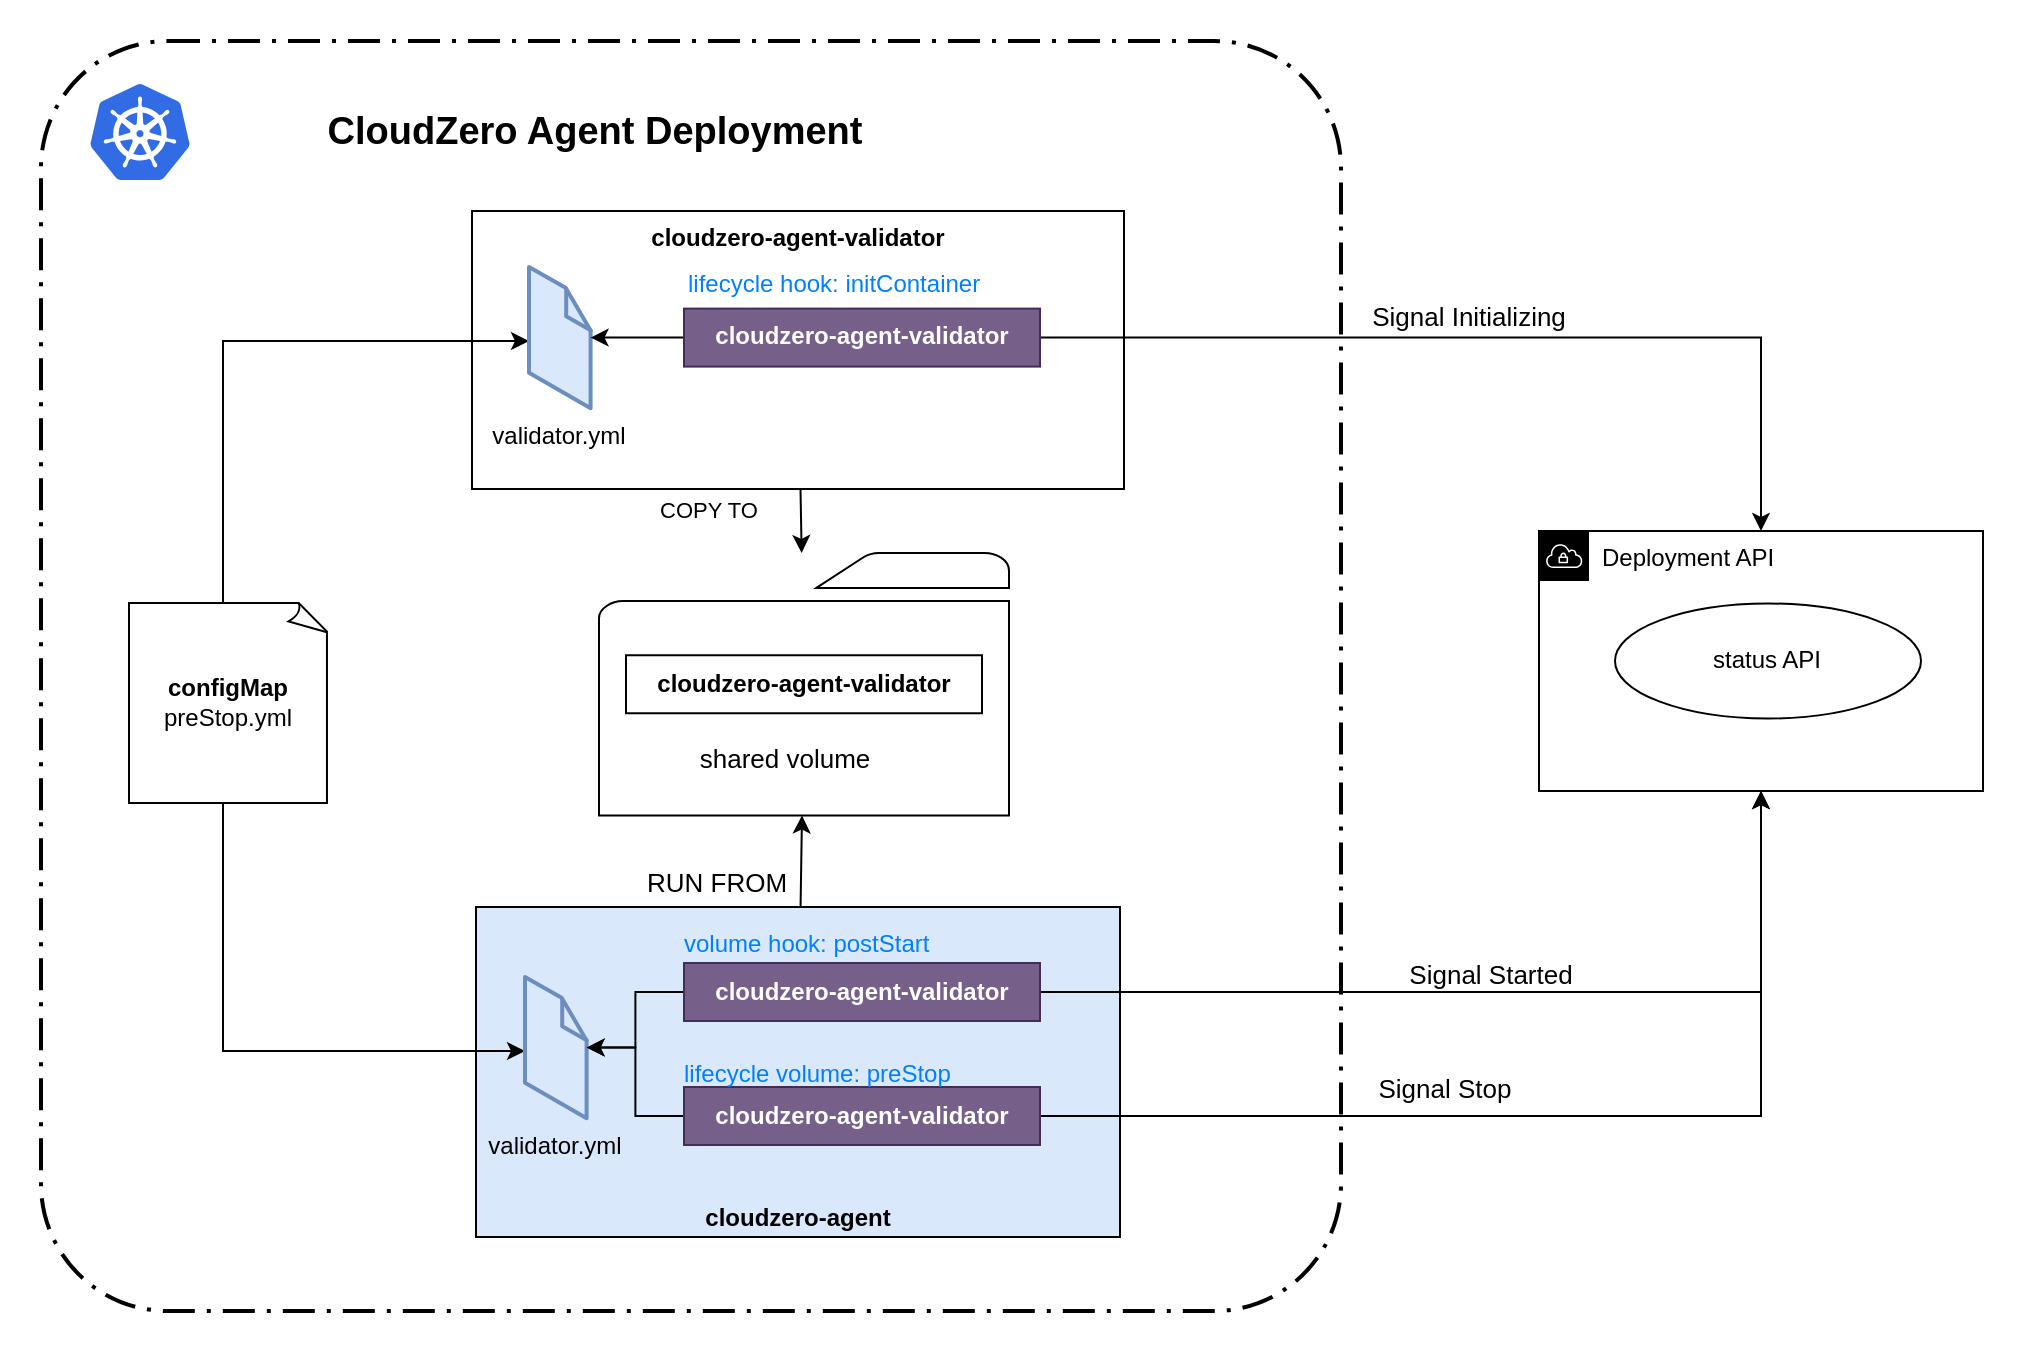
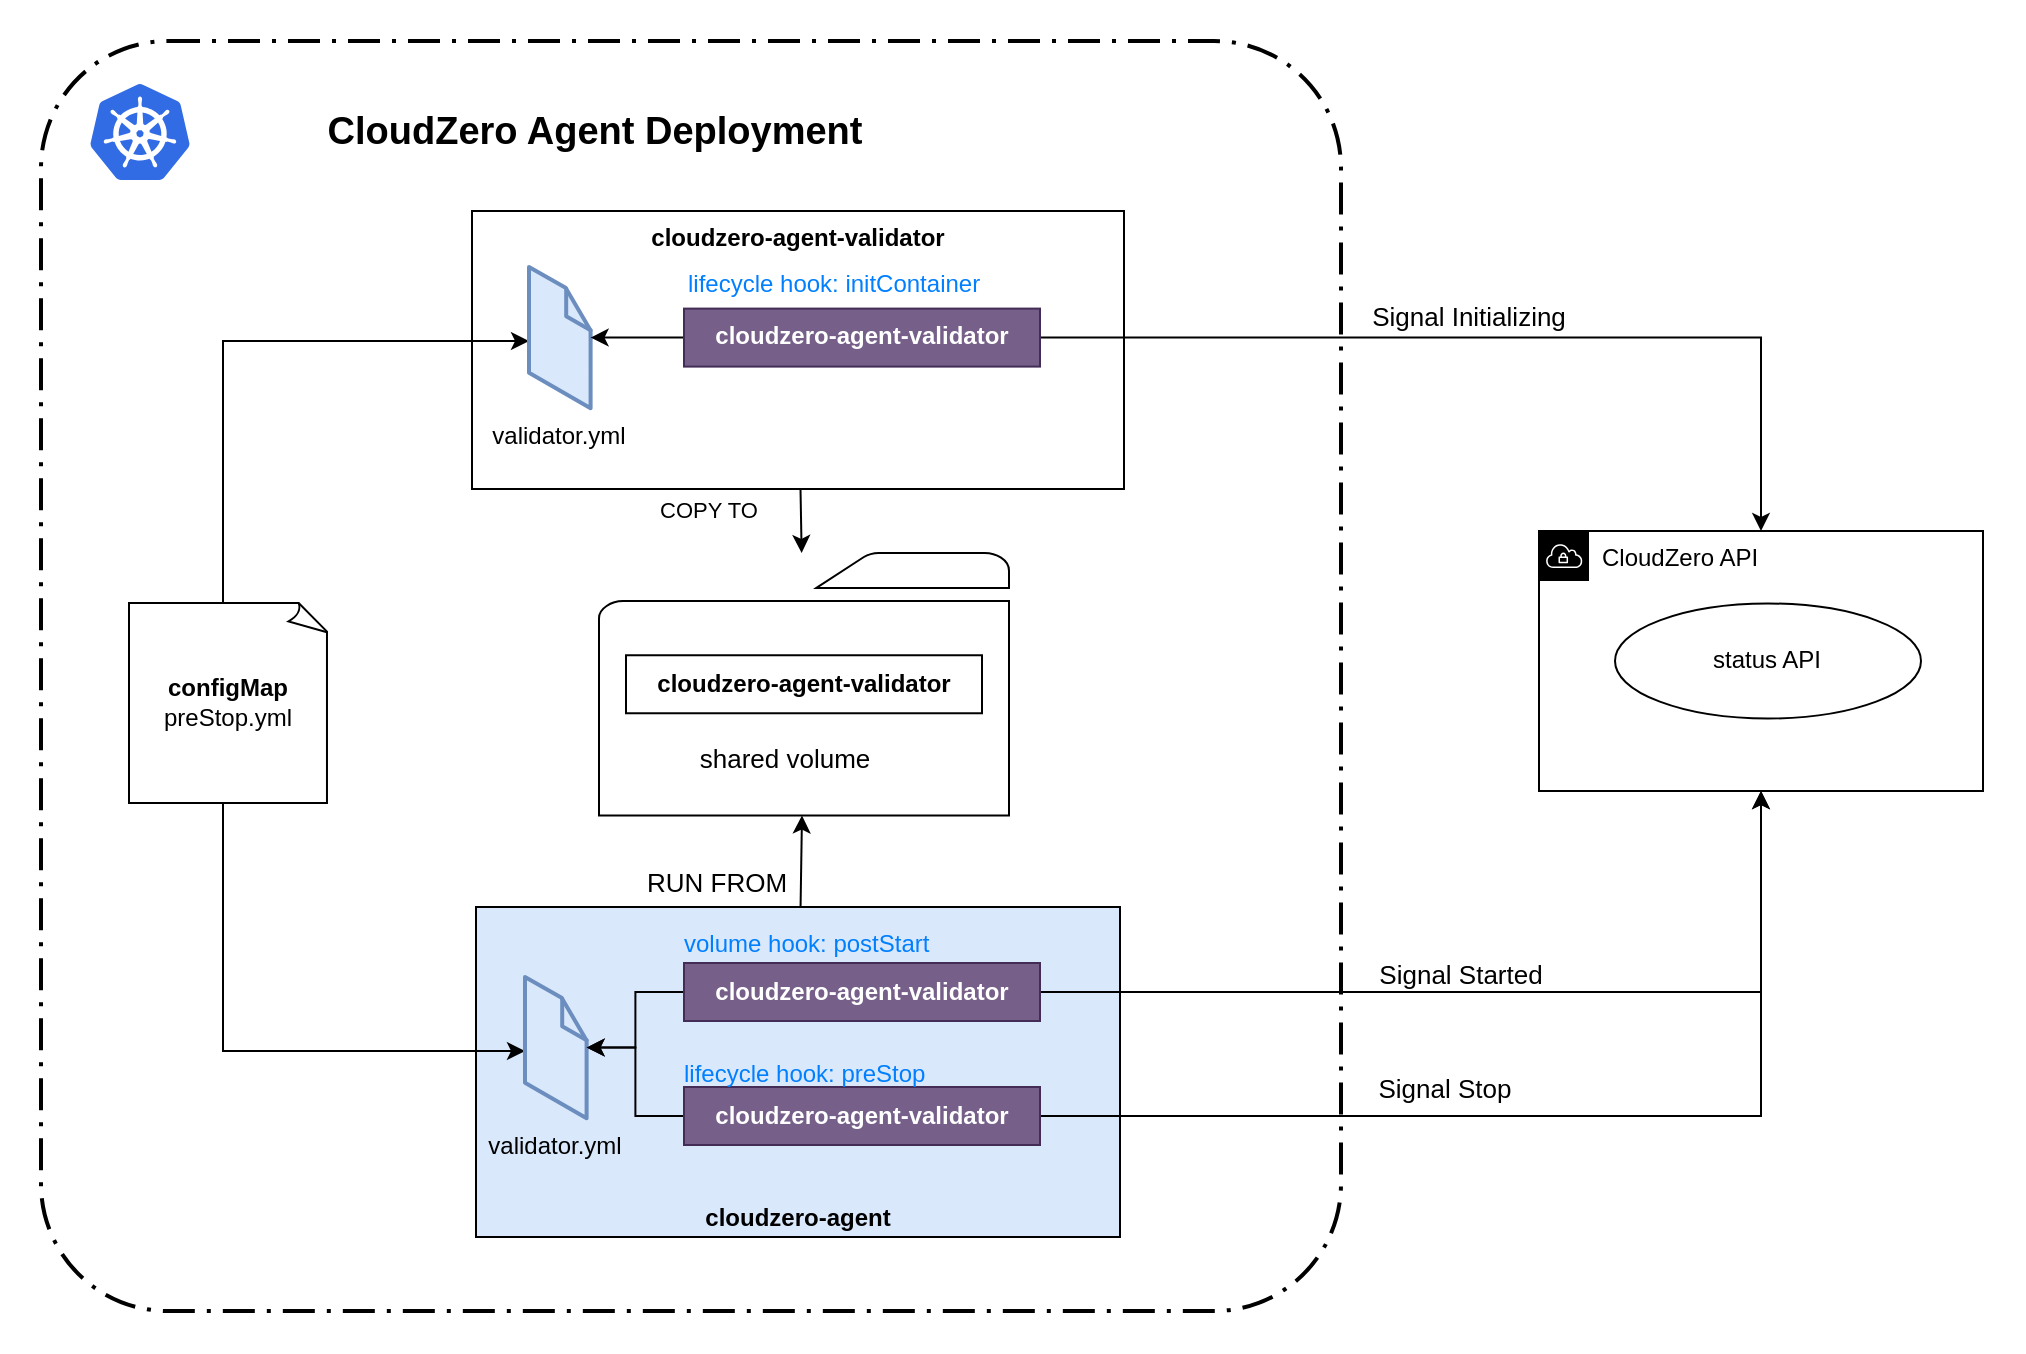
  <mxCell id="0" />
  <mxCell id="1" parent="0" />
  <mxCell id="2" value="" style="rounded=1;arcSize=10;dashed=1;fillColor=none;gradientColor=none;dashPattern=8 3 1 3;strokeWidth=2;fontColor=#007FFF;" parent="1" vertex="1"><mxGeometry x="20" y="20" width="650" height="635" as="geometry" /></mxCell>
  <mxCell id="3" style="edgeStyle=none;html=1;" parent="1" source="5" target="8" edge="1"><mxGeometry relative="1" as="geometry" /></mxCell>
  <mxCell id="4" value="&lt;font color=&quot;#000000&quot;&gt;COPY TO&lt;/font&gt;" style="edgeLabel;html=1;align=center;verticalAlign=middle;resizable=0;points=[];fontColor=#FFFFFF;" parent="3" vertex="1" connectable="0"><mxGeometry x="-0.299" y="2" relative="1" as="geometry"><mxPoint x="-48" as="offset" /></mxGeometry></mxCell>
  <mxCell id="5" value="cloudzero-agent-validator&lt;br&gt;" style="rounded=0;whiteSpace=wrap;html=1;fontStyle=1;verticalAlign=top;" parent="1" vertex="1"><mxGeometry x="235.5" y="105" width="326" height="139" as="geometry" /></mxCell>
  <mxCell id="6" style="edgeStyle=none;html=1;" parent="1" source="9" target="8" edge="1"><mxGeometry relative="1" as="geometry"><mxPoint x="392.053" y="459" as="sourcePoint" /></mxGeometry></mxCell>
  <mxCell id="7" value="RUN FROM" style="edgeLabel;html=1;align=center;verticalAlign=middle;resizable=0;points=[];fontSize=13;" vertex="1" connectable="0" parent="6"><mxGeometry x="0.045" relative="1" as="geometry"><mxPoint x="-43" y="11" as="offset" /></mxGeometry></mxCell>
  <mxCell id="8" value="" style="sketch=0;pointerEvents=1;shadow=0;dashed=0;html=1;labelPosition=center;verticalLabelPosition=bottom;verticalAlign=top;outlineConnect=0;align=center;shape=mxgraph.office.concepts.folder;" parent="1" vertex="1"><mxGeometry x="299" y="276" width="205" height="131.25" as="geometry" /></mxCell>
  <mxCell id="9" value="cloudzero-agent" style="rounded=0;whiteSpace=wrap;html=1;verticalAlign=bottom;fontStyle=1;fillColor=#dae8fc;" parent="1" vertex="1"><mxGeometry x="237.5" y="453" width="322" height="165" as="geometry" /></mxCell>
  <mxCell id="10" style="edgeStyle=orthogonalEdgeStyle;html=1;rounded=0;" parent="1" source="12" target="13" edge="1"><mxGeometry relative="1" as="geometry"><Array as="points"><mxPoint x="111" y="170" /></Array></mxGeometry></mxCell>
  <mxCell id="11" style="edgeStyle=orthogonalEdgeStyle;html=1;rounded=0;" parent="1" source="12" target="14" edge="1"><mxGeometry relative="1" as="geometry"><Array as="points"><mxPoint x="111" y="525" /></Array></mxGeometry></mxCell>
  <mxCell id="12" value="&lt;span style=&quot;font-family: Helvetica; font-size: 12px; font-style: normal; font-variant-ligatures: normal; font-variant-caps: normal; letter-spacing: normal; orphans: 2; text-align: center; text-indent: 0px; text-transform: none; widows: 2; word-spacing: 0px; -webkit-text-stroke-width: 0px; text-decoration-thickness: initial; text-decoration-style: initial; text-decoration-color: initial; float: none; display: inline !important;&quot;&gt;&lt;b&gt;configMap&lt;/b&gt;&lt;br&gt;preStop.yml&lt;/span&gt;" style="whiteSpace=wrap;html=1;shape=mxgraph.basic.document;labelBackgroundColor=none;" parent="1" vertex="1"><mxGeometry x="64" y="301" width="100" height="100" as="geometry" /></mxCell>
  <mxCell id="13" value="validator.yml" style="verticalLabelPosition=bottom;html=1;verticalAlign=top;strokeWidth=1;align=center;outlineConnect=0;dashed=0;outlineConnect=0;shape=mxgraph.aws3d.file;aspect=fixed;strokeColor=#6c8ebf;fillColor=#dae8fc;" parent="1" vertex="1"><mxGeometry x="264" y="133" width="30.8" height="70.6" as="geometry" /></mxCell>
  <mxCell id="14" value="validator.yml" style="verticalLabelPosition=bottom;html=1;verticalAlign=top;strokeWidth=1;align=center;outlineConnect=0;dashed=0;outlineConnect=0;shape=mxgraph.aws3d.file;aspect=fixed;strokeColor=#6c8ebf;fillColor=#dae8fc;" parent="1" vertex="1"><mxGeometry x="262" y="488" width="30.8" height="70.6" as="geometry" /></mxCell>
  <mxCell id="15" style="edgeStyle=orthogonalEdgeStyle;rounded=0;html=1;" parent="1" source="18" target="13" edge="1"><mxGeometry relative="1" as="geometry" /></mxCell>
  <mxCell id="16" style="edgeStyle=orthogonalEdgeStyle;rounded=0;html=1;fontColor=#007FFF;" parent="1" source="18" target="29" edge="1"><mxGeometry relative="1" as="geometry" /></mxCell>
  <mxCell id="17" value="Signal Initializing" style="edgeLabel;html=1;align=center;verticalAlign=middle;resizable=0;points=[];fontSize=13;" vertex="1" connectable="0" parent="16"><mxGeometry x="-0.189" y="3" relative="1" as="geometry"><mxPoint x="29" y="-8" as="offset" /></mxGeometry></mxCell>
  <mxCell id="18" value="&lt;span style=&quot;font-weight: 700;&quot;&gt;cloudzero-agent-validator&lt;/span&gt;" style="rounded=0;whiteSpace=wrap;html=1;fillColor=#76608a;fontColor=#ffffff;strokeColor=#432D57;" parent="1" vertex="1"><mxGeometry x="341.5" y="153.8" width="178" height="29" as="geometry" /></mxCell>
  <mxCell id="19" style="edgeStyle=orthogonalEdgeStyle;rounded=0;html=1;" parent="1" source="21" target="14" edge="1"><mxGeometry relative="1" as="geometry" /></mxCell>
  <mxCell id="20" style="edgeStyle=orthogonalEdgeStyle;rounded=0;html=1;fontColor=#007FFF;" parent="1" source="21" target="29" edge="1"><mxGeometry relative="1" as="geometry" /></mxCell>
  <mxCell id="21" value="&lt;span style=&quot;font-weight: 700;&quot;&gt;cloudzero-agent-validator&lt;/span&gt;" style="rounded=0;whiteSpace=wrap;html=1;fillColor=#76608a;fontColor=#ffffff;strokeColor=#432D57;" parent="1" vertex="1"><mxGeometry x="341.5" y="481" width="178" height="29" as="geometry" /></mxCell>
  <mxCell id="22" style="edgeStyle=orthogonalEdgeStyle;rounded=0;html=1;" parent="1" source="25" target="14" edge="1"><mxGeometry relative="1" as="geometry" /></mxCell>
  <mxCell id="23" style="edgeStyle=orthogonalEdgeStyle;rounded=0;html=1;fontColor=#007FFF;" parent="1" source="25" target="29" edge="1"><mxGeometry relative="1" as="geometry" /></mxCell>
  <mxCell id="24" value="Signal Stop" style="edgeLabel;html=1;align=center;verticalAlign=middle;resizable=0;points=[];fontSize=13;" vertex="1" connectable="0" parent="23"><mxGeometry x="-0.214" y="-1" relative="1" as="geometry"><mxPoint x="-4" y="-15" as="offset" /></mxGeometry></mxCell>
  <mxCell id="25" value="&lt;span style=&quot;font-weight: 700;&quot;&gt;cloudzero-agent-validator&lt;/span&gt;" style="rounded=0;whiteSpace=wrap;html=1;fillColor=#76608a;fontColor=#ffffff;strokeColor=#432D57;" parent="1" vertex="1"><mxGeometry x="341.5" y="543" width="178" height="29" as="geometry" /></mxCell>
  <mxCell id="26" value="&lt;span style=&quot;text-align: center;&quot;&gt;lifecycle hook: initContainer&lt;/span&gt;" style="text;whiteSpace=wrap;html=1;fontColor=#007FFF;" parent="1" vertex="1"><mxGeometry x="341.5" y="128" width="165.5" height="36" as="geometry" /></mxCell>
  <mxCell id="27" value="&lt;div style=&quot;text-align: center;&quot;&gt;&lt;span style=&quot;background-color: initial;&quot;&gt;&lt;span&gt;volume hook: postStart&lt;/span&gt;&lt;/span&gt;&lt;/div&gt;" style="text;whiteSpace=wrap;html=1;fontColor=#007FFF;fontStyle=0" parent="1" vertex="1"><mxGeometry x="340" y="458" width="180" height="36" as="geometry" /></mxCell>
- <mxCell id="28" value="&lt;span style=&quot;text-align: center;&quot;&gt;lifecycle volume: preStop&lt;/span&gt;" style="text;whiteSpace=wrap;html=1;fontColor=#007FFF;fontStyle=0" parent="1" vertex="1"><mxGeometry x="340" y="522.6" width="169" height="36" as="geometry" /></mxCell>
- <mxCell id="29" value="Deployment API" style="sketch=0;outlineConnect=0;html=1;whiteSpace=wrap;fontSize=12;fontStyle=0;shape=mxgraph.aws4.group;grIcon=mxgraph.aws4.group_vpc;verticalAlign=top;align=left;spacingLeft=30;dashed=0;" parent="1" vertex="1"><mxGeometry x="769" y="265" width="222" height="130" as="geometry" /></mxCell>
+ <mxCell id="28" value="&lt;span style=&quot;text-align: center;&quot;&gt;lifecycle hook: preStop&lt;/span&gt;" style="text;whiteSpace=wrap;html=1;fontColor=#007FFF;fontStyle=0" parent="1" vertex="1"><mxGeometry x="340" y="522.6" width="169" height="36" as="geometry" /></mxCell>
+ <mxCell id="29" value="CloudZero API" style="sketch=0;outlineConnect=0;html=1;whiteSpace=wrap;fontSize=12;fontStyle=0;shape=mxgraph.aws4.group;grIcon=mxgraph.aws4.group_vpc;verticalAlign=top;align=left;spacingLeft=30;dashed=0;" parent="1" vertex="1"><mxGeometry x="769" y="265" width="222" height="130" as="geometry" /></mxCell>
  <mxCell id="30" value="" style="sketch=0;aspect=fixed;html=1;points=[];align=center;image;fontSize=12;image=img/lib/mscae/Kubernetes.svg;fontColor=#007FFF;" parent="1" vertex="1"><mxGeometry x="45" y="42" width="50" height="48" as="geometry" /></mxCell>
  <mxCell id="31" value="status API" style="ellipse;whiteSpace=wrap;html=1;" parent="1" vertex="1"><mxGeometry x="807" y="301.25" width="153" height="57.5" as="geometry" /></mxCell>
  <mxCell id="32" value="CloudZero Agent Deployment" style="text;html=1;align=center;verticalAlign=middle;resizable=0;points=[];autosize=1;strokeColor=none;fillColor=none;fontSize=19;fontStyle=1" vertex="1" parent="1"><mxGeometry x="154" y="48.5" width="285" height="35" as="geometry" /></mxCell>
  <mxCell id="33" value="shared volume" style="text;html=1;align=center;verticalAlign=middle;resizable=0;points=[];autosize=1;strokeColor=none;fillColor=none;fontSize=13;" vertex="1" parent="1"><mxGeometry x="340" y="365" width="103" height="28" as="geometry" /></mxCell>
- <mxCell id="34" value="Signal Started" style="text;html=1;align=center;verticalAlign=middle;resizable=0;points=[];autosize=1;strokeColor=none;fillColor=none;fontSize=13;" vertex="1" parent="1"><mxGeometry x="695" y="473" width="100" height="28" as="geometry" /></mxCell>
+ <mxCell id="34" value="Signal Started" style="text;html=1;align=center;verticalAlign=middle;resizable=0;points=[];autosize=1;strokeColor=none;fillColor=none;fontSize=13;" vertex="1" parent="1"><mxGeometry x="680" y="473" width="100" height="28" as="geometry" /></mxCell>
  <mxCell id="35" value="&lt;span style=&quot;font-weight: 700;&quot;&gt;cloudzero-agent-validator&lt;/span&gt;" style="rounded=0;whiteSpace=wrap;html=1;" vertex="1" parent="1"><mxGeometry x="312.5" y="327.13" width="178" height="29" as="geometry" /></mxCell>
